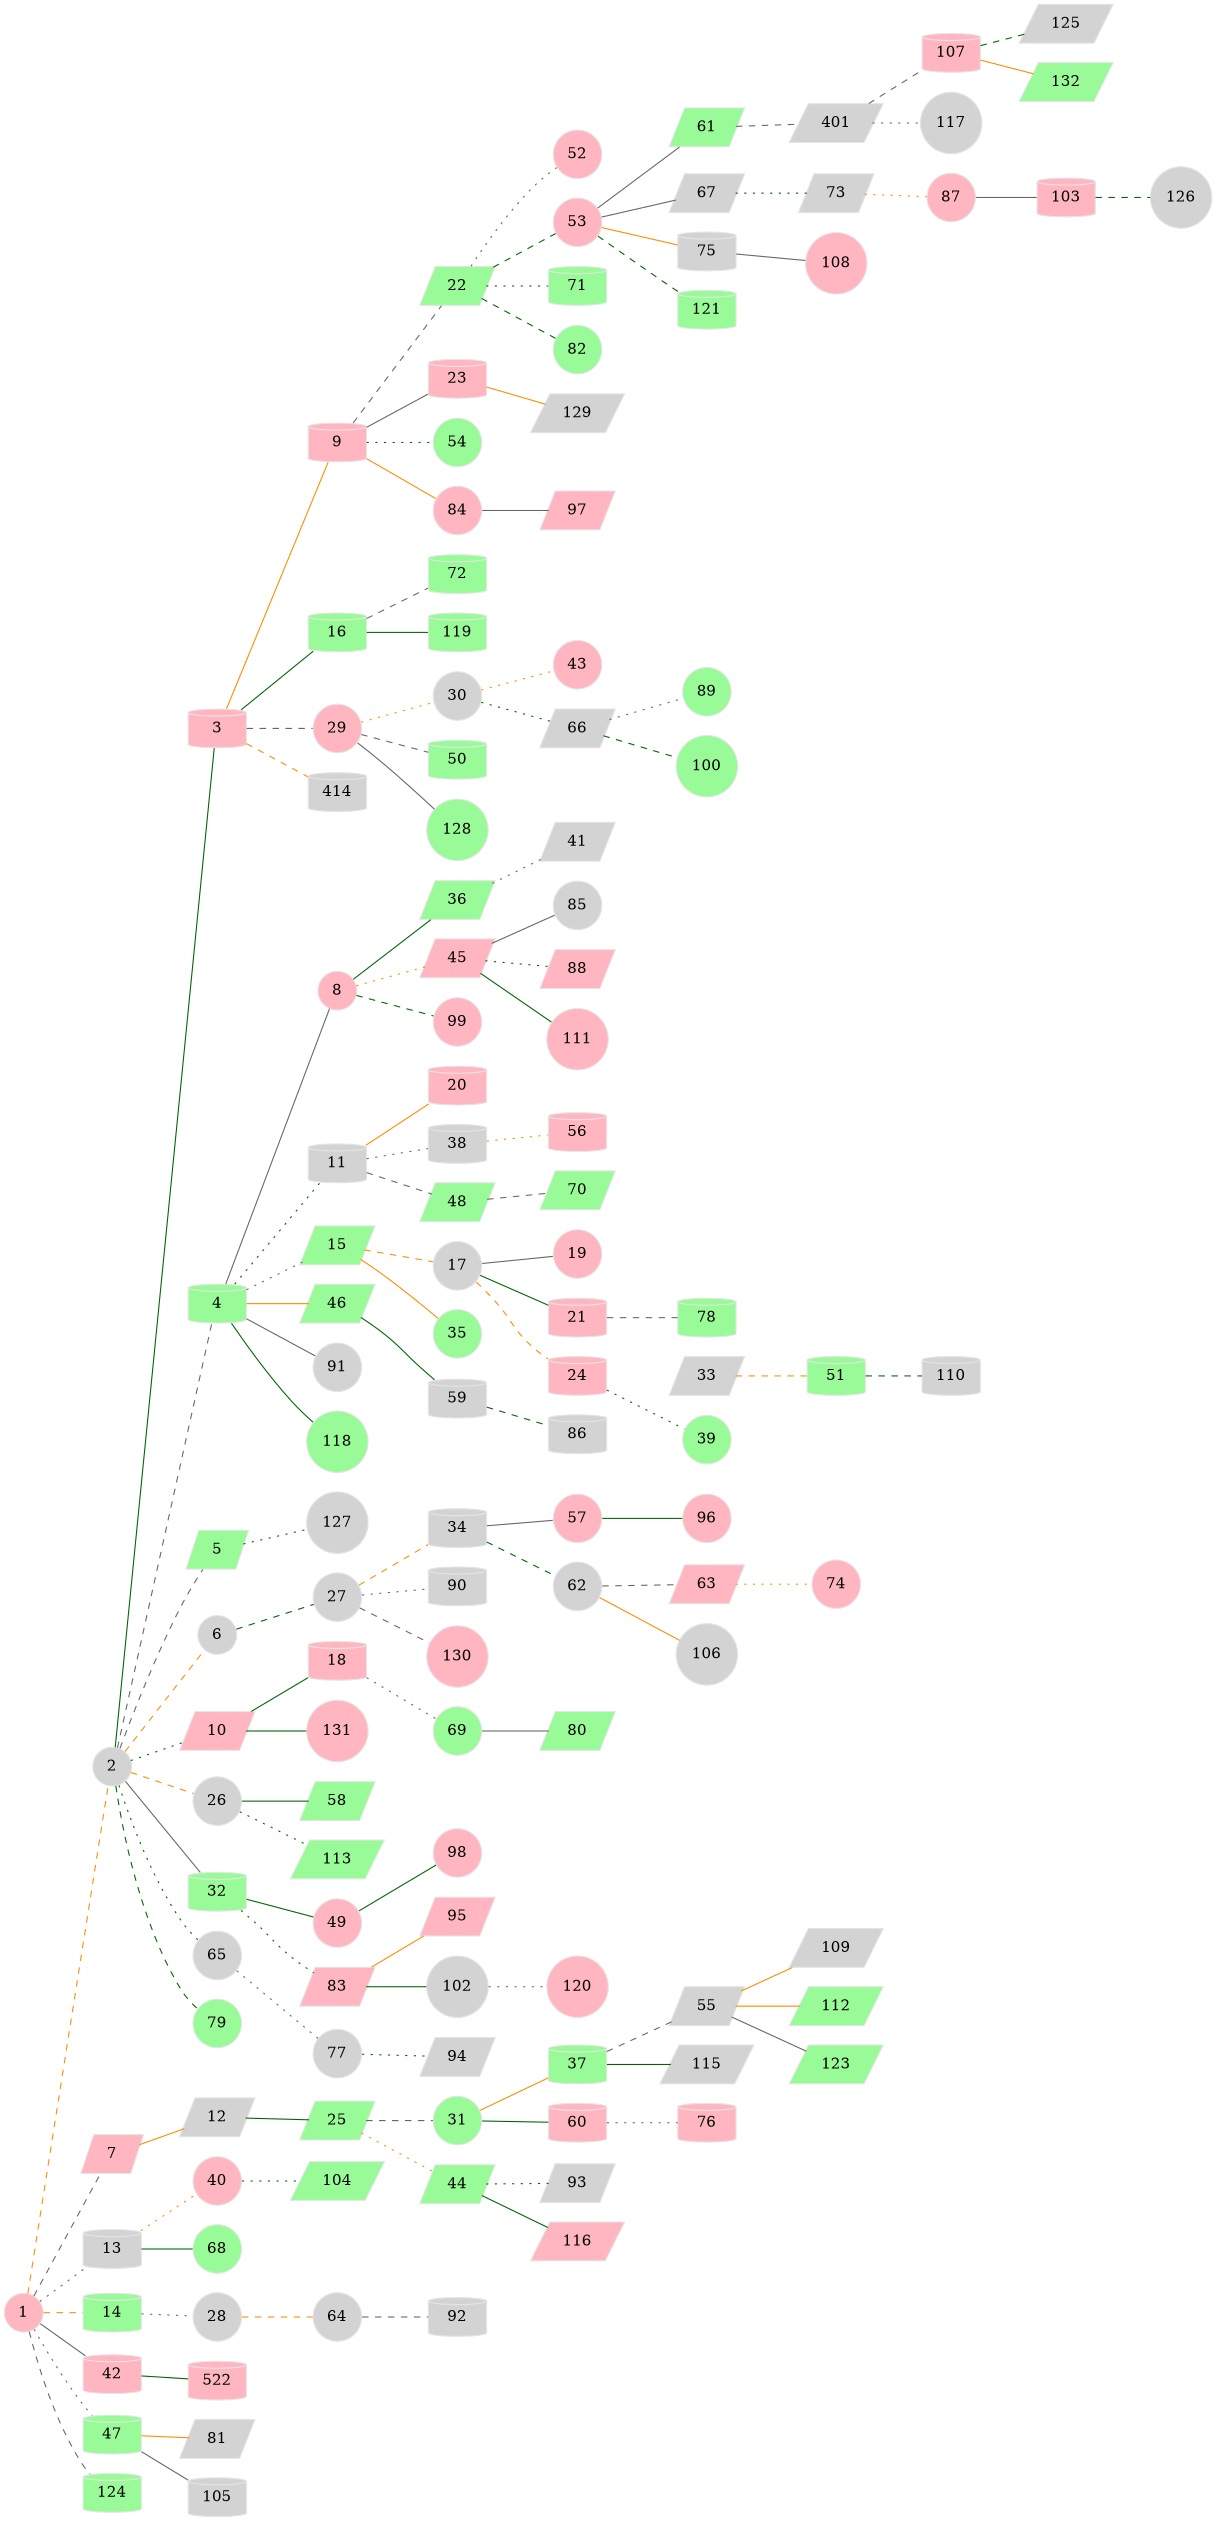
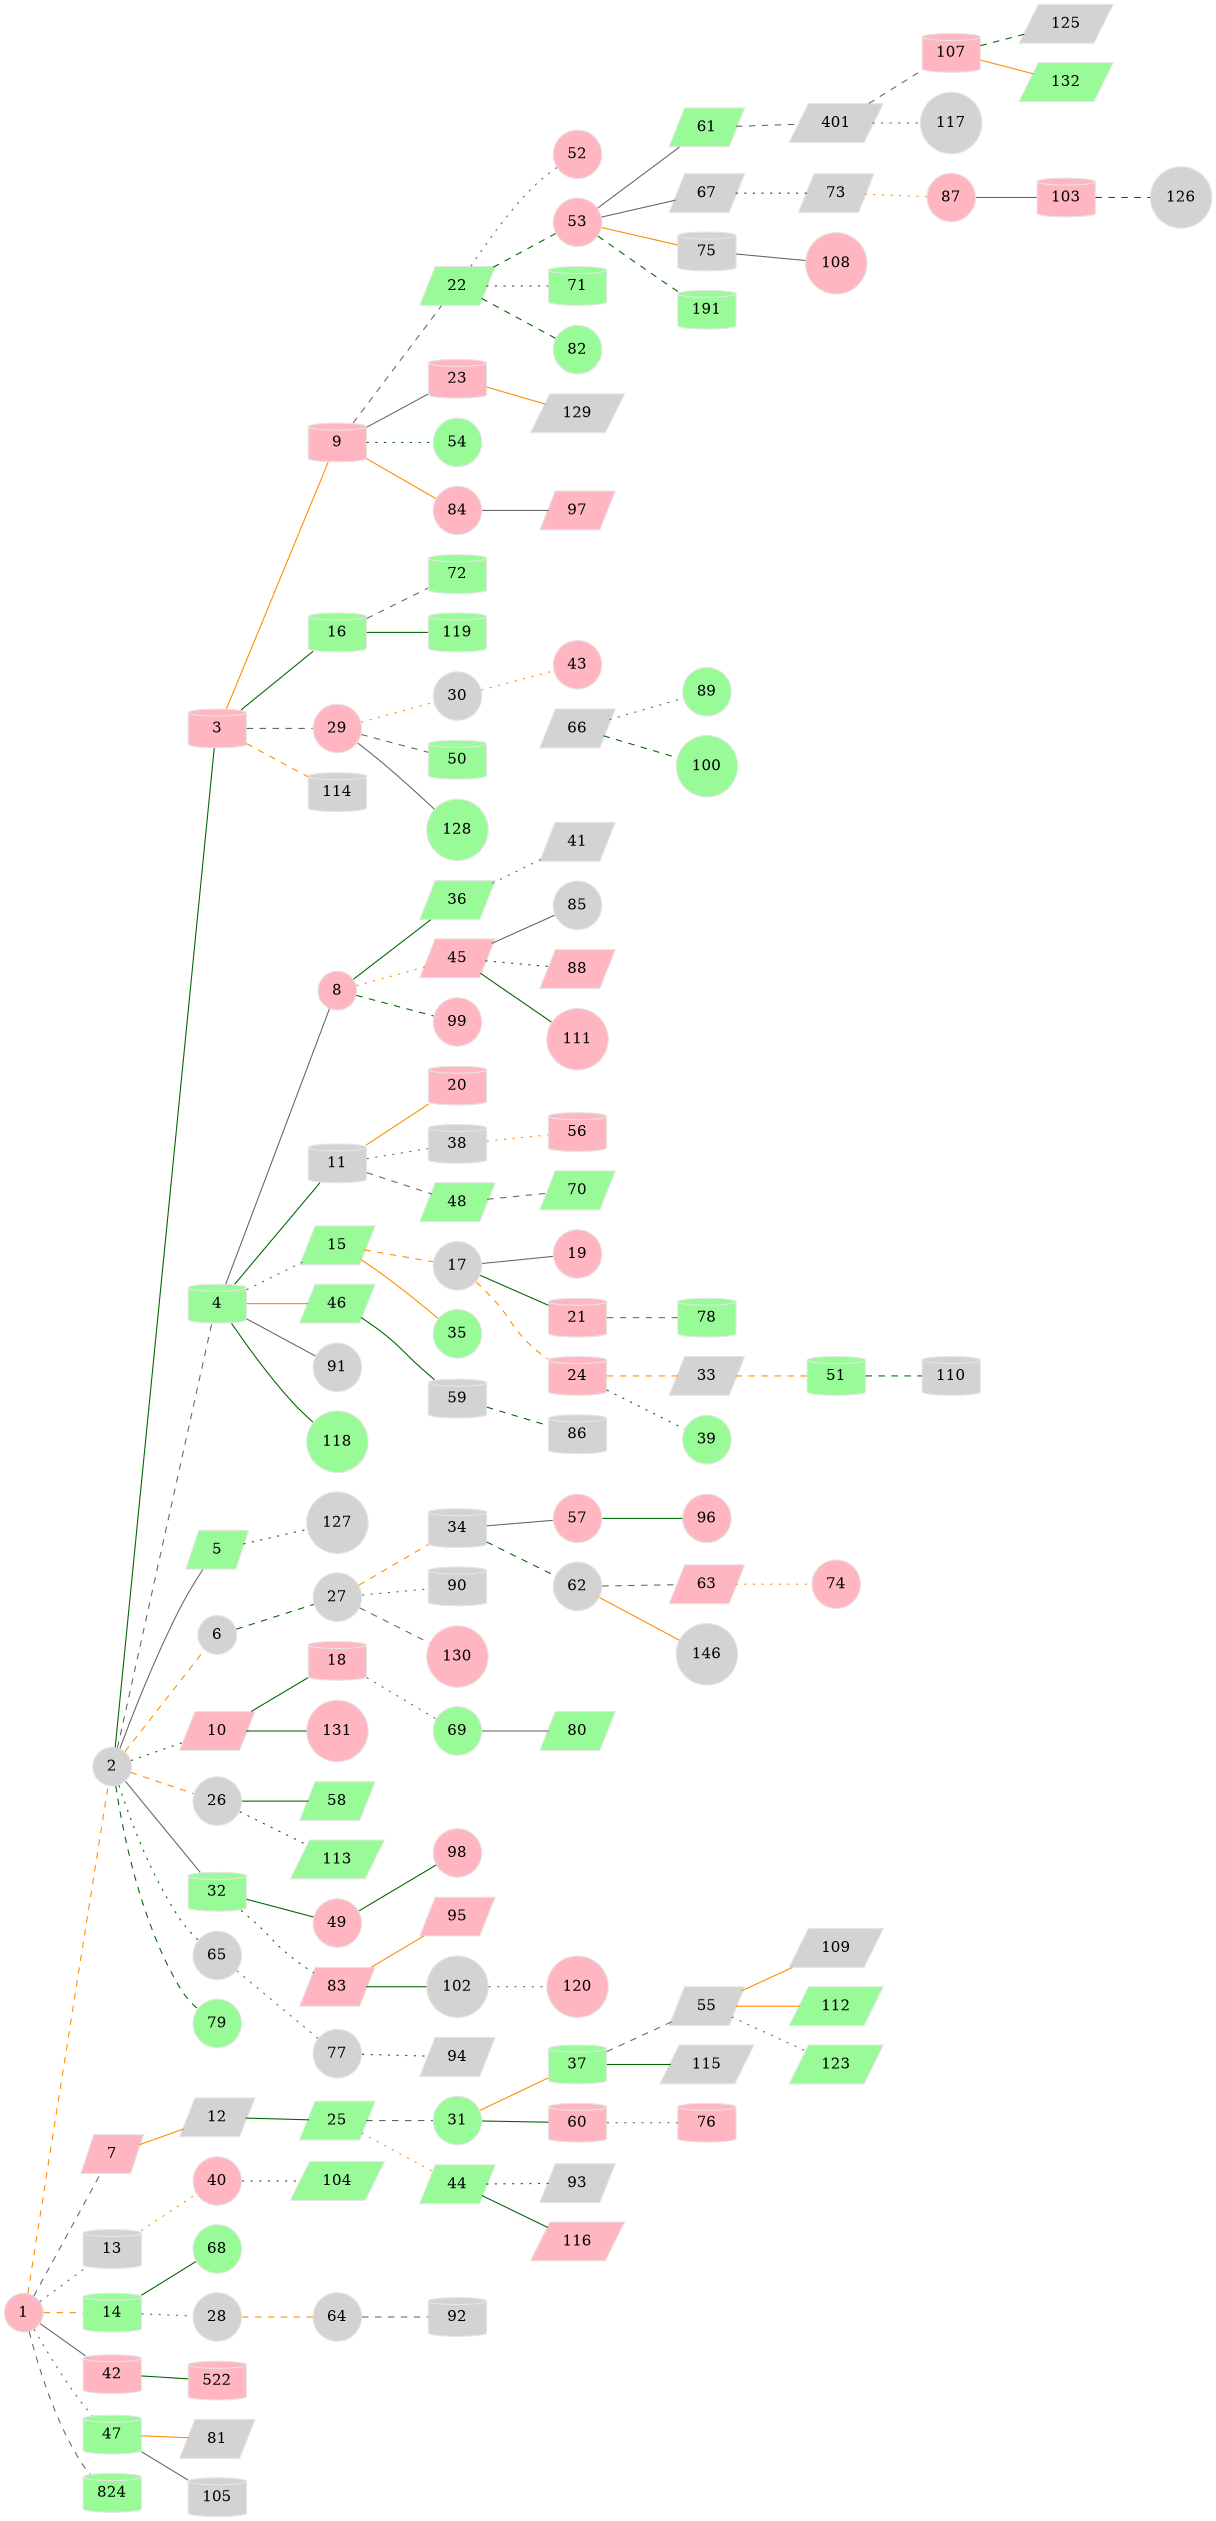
  graph {
    rankdir=LR
    node [color=gray90 fillcolor=lightgrey shape=circle style=filled]
    edge [color=gray40 style=solid]
    2
    1 [fillcolor=lightpink]
    7 [fillcolor=lightpink shape=parallelogram]
    13 [shape=cylinder]
    14 [fillcolor=palegreen shape=cylinder]
    42 [fillcolor=lightpink shape=cylinder]
    47 [fillcolor=palegreen shape=cylinder]
-   124 [fillcolor=palegreen shape=cylinder]
+   124 [fillcolor=palegreen shape=cylinder label=824]
    3 [fillcolor=lightpink shape=cylinder]
    4 [fillcolor=palegreen shape=cylinder]
    5 [fillcolor=palegreen shape=parallelogram]
    6
    10 [fillcolor=lightpink shape=parallelogram]
    26
    32 [fillcolor=palegreen shape=cylinder]
    65
    79 [fillcolor=palegreen]
    12 [shape=parallelogram]
    40 [fillcolor=lightpink]
    28
    68 [fillcolor=palegreen]
    n22 [fillcolor=lightpink label=522 shape=cylinder]
    81 [shape=parallelogram]
    105 [shape=cylinder]
    9 [fillcolor=lightpink shape=cylinder]
    16 [fillcolor=palegreen shape=cylinder]
    29 [fillcolor=lightpink]
-   114 [shape=cylinder label=414]
+   114 [shape=cylinder]
    8 [fillcolor=lightpink]
    11 [shape=cylinder]
    15 [fillcolor=palegreen shape=parallelogram]
    46 [fillcolor=palegreen shape=parallelogram]
    91
    118 [fillcolor=palegreen]
    127
    27
    18 [fillcolor=lightpink shape=cylinder]
    131 [fillcolor=lightpink]
    58 [fillcolor=palegreen shape=parallelogram]
    113 [fillcolor=palegreen shape=parallelogram]
    49 [fillcolor=lightpink]
    83 [fillcolor=lightpink shape=parallelogram]
    77
    22 [fillcolor=palegreen shape=parallelogram]
    23 [fillcolor=lightpink shape=cylinder]
    54 [fillcolor=palegreen]
    84 [fillcolor=lightpink]
    72 [fillcolor=palegreen shape=cylinder]
    119 [fillcolor=palegreen shape=cylinder]
    30
    50 [fillcolor=palegreen shape=cylinder]
    128 [fillcolor=palegreen]
    36 [fillcolor=palegreen shape=parallelogram]
    45 [fillcolor=lightpink shape=parallelogram]
    99 [fillcolor=lightpink]
    20 [fillcolor=lightpink shape=cylinder]
    38 [shape=cylinder]
    48 [fillcolor=palegreen shape=parallelogram]
    17
    35 [fillcolor=palegreen]
    59 [shape=cylinder]
    34 [shape=cylinder]
    90 [shape=cylinder]
    130 [fillcolor=lightpink]
    25 [fillcolor=palegreen shape=parallelogram]
    41 [shape=parallelogram]
    85
    88 [fillcolor=lightpink shape=parallelogram]
    111 [fillcolor=lightpink]
    52 [fillcolor=lightpink]
    53 [fillcolor=lightpink]
    71 [fillcolor=palegreen shape=cylinder]
    82 [fillcolor=palegreen]
    129 [shape=parallelogram]
    97 [fillcolor=lightpink shape=parallelogram]
    69 [fillcolor=palegreen]
    56 [fillcolor=lightpink shape=cylinder]
    70 [fillcolor=palegreen shape=parallelogram]
    31 [fillcolor=palegreen]
    44 [fillcolor=palegreen shape=parallelogram]
    104 [fillcolor=palegreen shape=parallelogram]
    64
    19 [fillcolor=lightpink]
    21 [fillcolor=lightpink shape=cylinder]
    24 [fillcolor=lightpink shape=cylinder]
    78 [fillcolor=palegreen shape=cylinder]
    33 [shape=parallelogram]
    39 [fillcolor=palegreen]
    80 [fillcolor=palegreen shape=parallelogram]
    61 [fillcolor=palegreen shape=parallelogram]
    67 [shape=parallelogram]
    75 [shape=cylinder]
-   121 [fillcolor=palegreen shape=cylinder]
+   121 [fillcolor=palegreen shape=cylinder label=191]
    51 [fillcolor=palegreen shape=cylinder]
    37 [fillcolor=palegreen shape=cylinder]
    60 [fillcolor=lightpink shape=cylinder]
    93 [shape=parallelogram]
    116 [fillcolor=lightpink shape=parallelogram]
    57 [fillcolor=lightpink]
    62
    92 [shape=cylinder]
    43 [fillcolor=lightpink]
    66 [shape=parallelogram]
    89 [fillcolor=palegreen]
    100 [fillcolor=palegreen]
    55 [shape=parallelogram]
    115 [shape=parallelogram]
    76 [fillcolor=lightpink shape=cylinder]
    98 [fillcolor=lightpink]
    95 [fillcolor=lightpink shape=parallelogram]
    102
    110 [shape=cylinder]
    96 [fillcolor=lightpink]
    63 [fillcolor=lightpink shape=parallelogram]
-   106
+   106 [label=146]
    109 [shape=parallelogram]
    112 [fillcolor=palegreen shape=parallelogram]
    123 [fillcolor=palegreen shape=parallelogram]
    86 [shape=cylinder]
    n120 [label=401 shape=parallelogram]
    73 [shape=parallelogram]
    108 [fillcolor=lightpink]
    107 [fillcolor=lightpink shape=cylinder]
    117
    74 [fillcolor=lightpink]
    94 [shape=parallelogram]
    87 [fillcolor=lightpink]
    103 [fillcolor=lightpink shape=cylinder]
    120 [fillcolor=lightpink]
    126
    125 [shape=parallelogram]
    132 [fillcolor=palegreen shape=parallelogram]
    2 -- 3 [color=darkgreen]
    2 -- 4 [style=dashed]
-   2 -- 5 [style=dashed]
+   2 -- 5
    2 -- 6 [color=darkorange style=dashed]
    2 -- 10 [color=darkgreen style=dotted]
    2 -- 26 [color=darkorange style=dashed]
    2 -- 32
    2 -- 65 [color=darkgreen style=dotted]
    2 -- 79 [color=darkgreen style=dashed]
    1 -- 2 [color=darkorange style=dashed]
    1 -- 7 [style=dashed]
    1 -- 13 [style=dotted]
    1 -- 14 [color=darkorange style=dashed]
    1 -- 42
    1 -- 47 [style=dotted]
    1 -- 124 [style=dashed]
    7 -- 12 [color=darkorange]
    13 -- 40 [color=darkorange style=dotted]
    14 -- 28 [style=dotted]
-   13 -- 68 [color=darkgreen]
+   14 -- 68 [color=darkgreen]
    42 -- n22 [color=darkgreen]
    47 -- 81 [color=darkorange]
    47 -- 105
    3 -- 9 [color=darkorange]
    3 -- 16 [color=darkgreen]
    3 -- 29 [style=dashed]
    3 -- 114 [color=darkorange style=dashed]
    4 -- 8
-   4 -- 11 [color=darkgreen style=dotted]
+   4 -- 11 [color=darkgreen]
    4 -- 15 [style=dotted]
    4 -- 46 [color=darkorange]
    4 -- 91
    4 -- 118 [color=darkgreen]
    5 -- 127 [color=darkgreen style=dotted]
    6 -- 27 [color=darkgreen style=dashed]
    10 -- 18 [color=darkgreen]
    10 -- 131 [color=darkgreen]
    26 -- 58 [color=darkgreen]
    26 -- 113 [color=darkgreen style=dotted]
    32 -- 49 [color=darkgreen]
    32 -- 83 [color=darkgreen style=dotted]
    65 -- 77 [style=dotted]
    12 -- 25 [color=darkgreen]
    40 -- 104 [color=darkgreen style=dotted]
    28 -- 64 [color=darkorange style=dashed]
    9 -- 22 [style=dashed]
    9 -- 23
    9 -- 54 [color=darkgreen style=dotted]
    9 -- 84 [color=darkorange]
    16 -- 72 [style=dashed]
    16 -- 119 [color=darkgreen]
    29 -- 30 [color=darkorange style=dotted]
    29 -- 50 [style=dashed]
    29 -- 128
    8 -- 36 [color=darkgreen]
    8 -- 45 [color=darkorange style=dotted]
    8 -- 99 [color=darkgreen style=dashed]
    11 -- 20 [color=darkorange]
    11 -- 38 [style=dotted]
    11 -- 48 [style=dashed]
    15 -- 17 [color=darkorange style=dashed]
    15 -- 35 [color=darkorange]
    46 -- 59 [color=darkgreen]
    27 -- 34 [color=darkorange style=dashed]
    27 -- 90 [style=dotted]
    27 -- 130 [style=dashed]
    18 -- 69 [style=dotted]
    49 -- 98 [color=darkgreen]
    83 -- 95 [color=darkorange]
    83 -- 102 [color=darkgreen]
    77 -- 94 [color=darkgreen style=dotted]
    22 -- 52 [style=dotted]
    22 -- 53 [color=darkgreen style=dashed]
    22 -- 71 [color=darkgreen style=dotted]
    22 -- 82 [color=darkgreen style=dashed]
    23 -- 129 [color=darkorange]
    84 -- 97
    30 -- 43 [color=darkorange style=dotted]
-   30 -- 66 [color=darkgreen style=dotted]
    36 -- 41 [style=dotted]
    45 -- 85
    45 -- 88 [color=darkgreen style=dotted]
    45 -- 111 [color=darkgreen]
    38 -- 56 [color=darkorange style=dotted]
    48 -- 70 [style=dashed]
    17 -- 19
    17 -- 21 [color=darkgreen]
    17 -- 24 [color=darkorange style=dashed]
    59 -- 86 [color=darkgreen style=dashed]
    34 -- 57
    34 -- 62 [color=darkgreen style=dashed]
    25 -- 31 [style=dashed]
    25 -- 44 [color=darkorange style=dotted]
    53 -- 61
    53 -- 67
    53 -- 75 [color=darkorange]
    53 -- 121 [color=darkgreen style=dashed]
    69 -- 80
    31 -- 37 [color=darkorange]
    31 -- 60 [color=darkgreen]
    44 -- 93 [color=darkgreen style=dotted]
    44 -- 116 [color=darkgreen]
    64 -- 92 [style=dashed]
    21 -- 78 [style=dashed]
+   24 -- 33 [color=darkorange style=dashed]
    24 -- 39 [color=darkgreen style=dotted]
    33 -- 51 [color=darkorange style=dashed]
    61 -- n120 [style=dashed]
    67 -- 73 [color=darkgreen style=dotted]
    75 -- 108
    51 -- 110 [color=darkgreen style=dashed]
    37 -- 55 [style=dashed]
    37 -- 115 [color=darkgreen]
    60 -- 76 [style=dotted]
    57 -- 96 [color=darkgreen]
    62 -- 63 [style=dashed]
    62 -- 106 [color=darkorange]
    66 -- 89 [style=dotted]
    66 -- 100 [color=darkgreen style=dashed]
    55 -- 109 [color=darkorange]
    55 -- 112 [color=darkorange]
-   55 -- 123
+   55 -- 123 [style=dotted]
    102 -- 120 [style=dotted]
    63 -- 74 [color=darkorange style=dotted]
    n120 -- 107 [style=dashed]
    n120 -- 117 [style=dotted]
    73 -- 87 [color=darkorange style=dotted]
    107 -- 125 [color=darkgreen style=dashed]
    107 -- 132 [color=darkorange]
    87 -- 103
    103 -- 126 [color=darkgreen style=dashed]
  }
